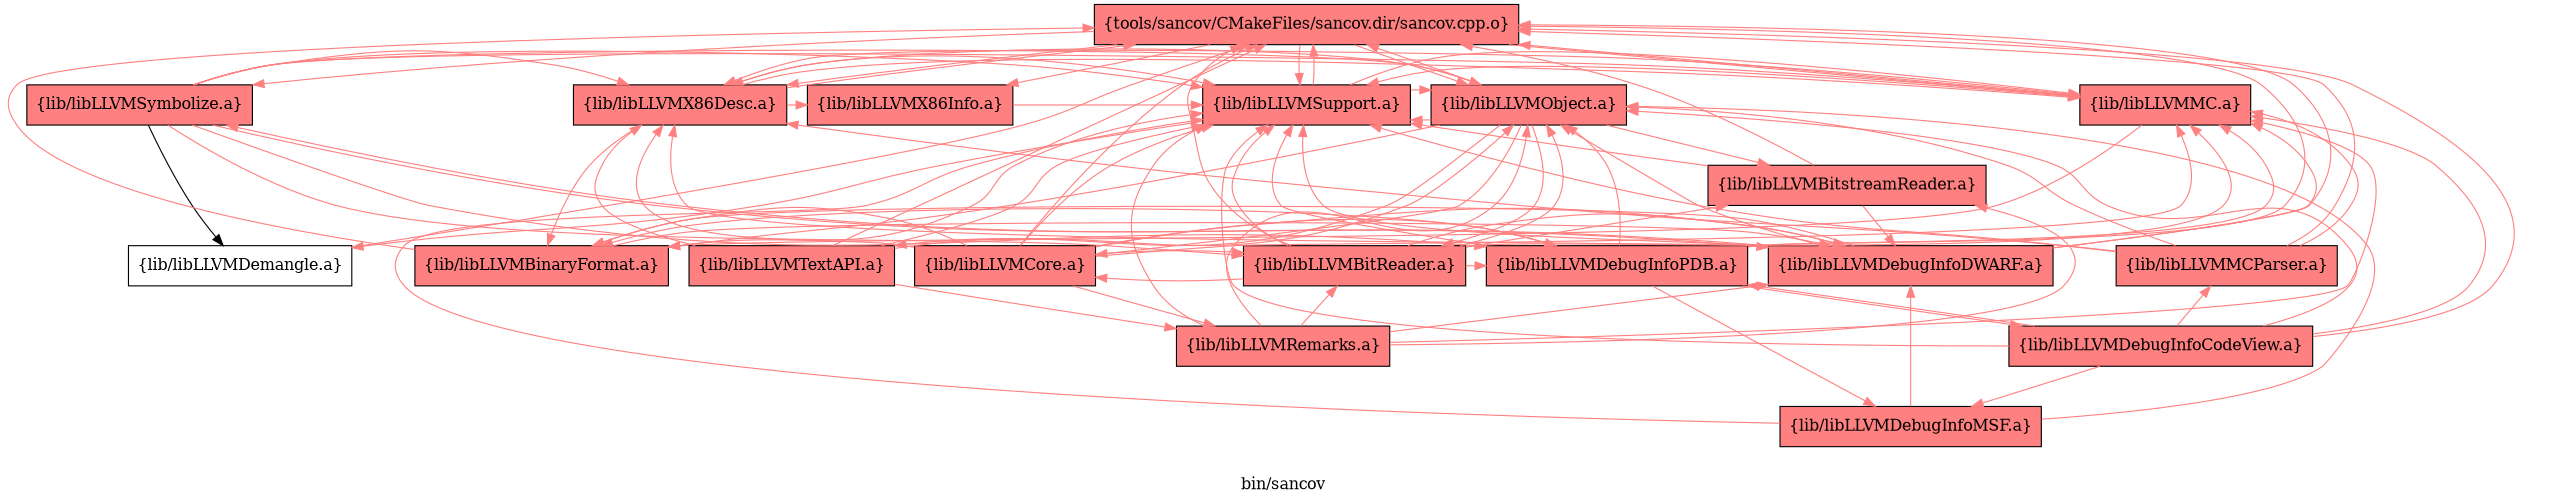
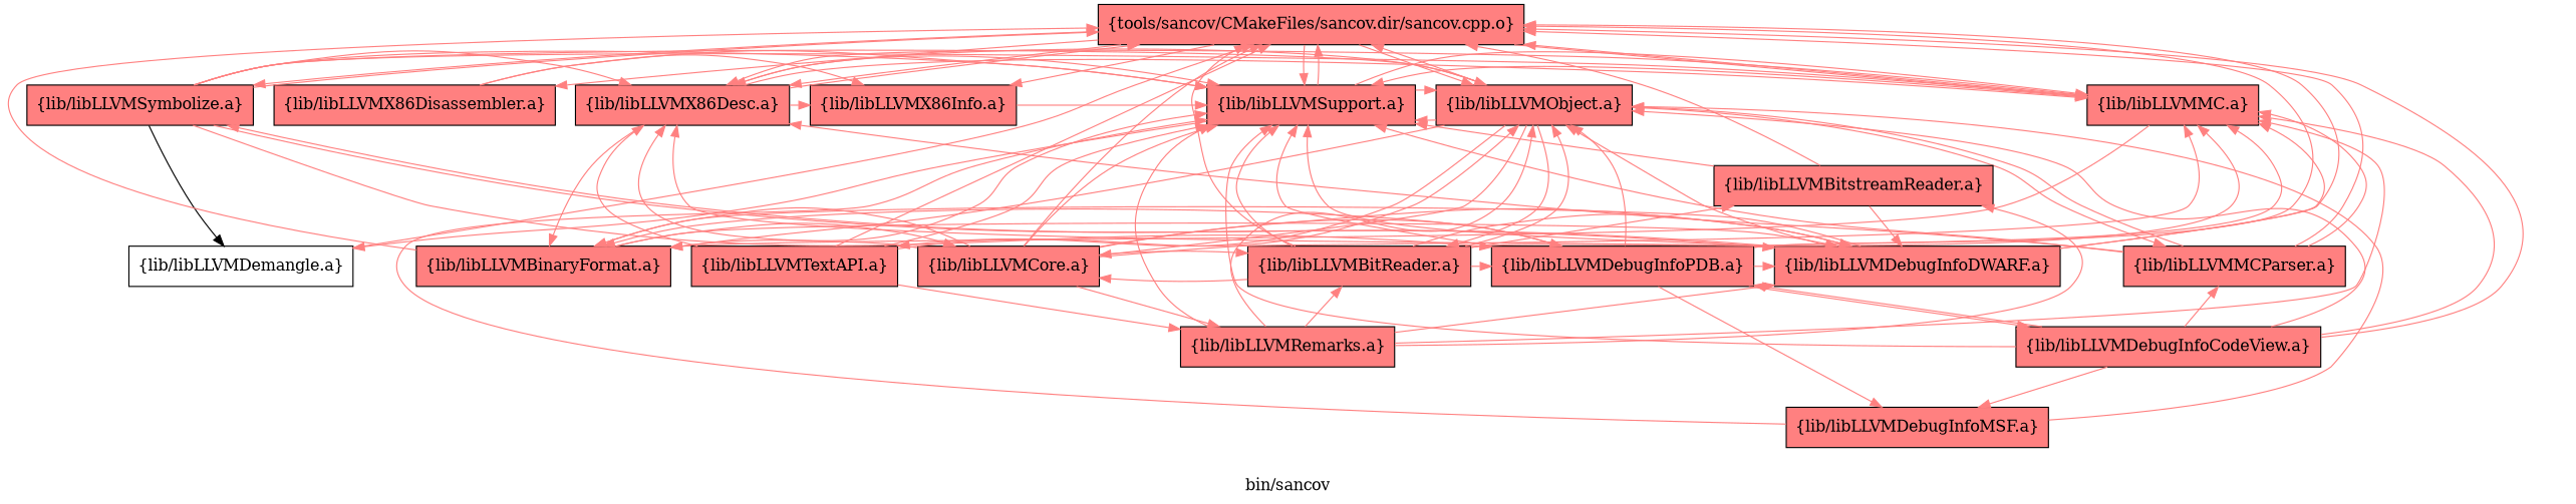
  digraph {
    label="bin/sancov"
    node [fillcolor="1.000000 0.5 1" group=1 shape=box style=filled]
    edge [color="1.000000 0.5 1"]
    n1 [label="{tools/sancov/CMakeFiles/sancov.dir/sancov.cpp.o}"]
    n2 [label="{lib/libLLVMX86Desc.a}"]
+   n3 [label="{lib/libLLVMX86Disassembler.a}"]
    n4 [label="{lib/libLLVMX86Info.a}"]
    n5 [label="{lib/libLLVMMC.a}"]
    n6 [label="{lib/libLLVMObject.a}"]
    n7 [label="{lib/libLLVMSupport.a}"]
    n8 [label="{lib/libLLVMSymbolize.a}"]
    n9 [label="{lib/libLLVMBinaryFormat.a}"]
    n10 [label="{lib/libLLVMBitReader.a}"]
    n11 [label="{lib/libLLVMCore.a}"]
    n12 [label="{lib/libLLVMMCParser.a}"]
    n13 [label="{lib/libLLVMTextAPI.a}"]
    n14 [label="{lib/libLLVMDebugInfoDWARF.a}"]
    n15 [label="{lib/libLLVMDebugInfoPDB.a}"]
    n16 [group=0 label="{lib/libLLVMDemangle.a}" fillcolor="" style=""]
    n17 [label="{lib/libLLVMBitstreamReader.a}"]
    n18 [label="{lib/libLLVMRemarks.a}"]
    n19 [label="{lib/libLLVMDebugInfoCodeView.a}"]
    n20 [label="{lib/libLLVMDebugInfoMSF.a}"]
    subgraph sub_1 {
      rank=same
      n1
    }
    subgraph sub_2 {
      rank=same
      n2
+     n3
      n4
      n5
      n6
      n7
      n8
    }
    subgraph sub_3 {
      rank=same
      n9
      n10
      n11
      n12
      n13
      n14
      n15
      n16
    }
    n1 -> n2
+   n1 -> n3
    n1 -> n4
    n1 -> n5
    n1 -> n6
    n1 -> n7
    n1 -> n8
    n2 -> n1
    n2 -> n4
    n2 -> n5
    n2 -> n7
    n2 -> n9
+   n3 -> n4
+   n3 -> n7
    n4 -> n7
    n5 -> n1
    n5 -> n2
    n5 -> n7
    n5 -> n9
    n6 -> n1
    n6 -> n2
    n6 -> n7
    n6 -> n9
    n6 -> n10
    n6 -> n11
-   n6 -> n17
+   n6 -> n12
    n6 -> n13
    n7 -> n1
    n7 -> n5
    n7 -> n6
    n7 -> n16
-   n8 -> n10
+   n8 -> n1
    n8 -> n2
    n8 -> n5
    n8 -> n6
    n8 -> n7
    n8 -> n14
    n8 -> n15
    n8 -> n16 [color=""]
    n9 -> n1
    n9 -> n7
+   n9 -> n11
    n9 -> n14
    n10 -> n1
    n10 -> n5
    n10 -> n6
    n10 -> n7
    n10 -> n11
    n10 -> n14
    n10 -> n15
    n10 -> n17
    n11 -> n1
    n11 -> n2
    n11 -> n5
    n11 -> n7
    n11 -> n9
    n11 -> n10
    n11 -> n14
    n11 -> n15
    n11 -> n18
    n12 -> n1
    n12 -> n2
    n12 -> n5
    n12 -> n6
    n12 -> n7
    n13 -> n1
    n13 -> n2
    n13 -> n6
    n13 -> n7
    n13 -> n18
    n14 -> n1
    n14 -> n2
    n14 -> n5
    n14 -> n6
    n14 -> n7
    n14 -> n8
    n14 -> n9
    n15 -> n1
    n15 -> n5
    n15 -> n6
    n15 -> n7
    n15 -> n9
-   n20 -> n14
+   n15 -> n14
    n15 -> n19
    n15 -> n20
    n16 -> n1
    n17 -> n1
    n17 -> n7
    n17 -> n14
    n18 -> n5
    n18 -> n6
    n18 -> n7
    n18 -> n10
    n18 -> n14
    n18 -> n17
    n19 -> n1
    n19 -> n5
    n19 -> n6
    n19 -> n7
    n19 -> n12
    n19 -> n15
    n19 -> n20
    n20 -> n6
    n20 -> n7
  }
